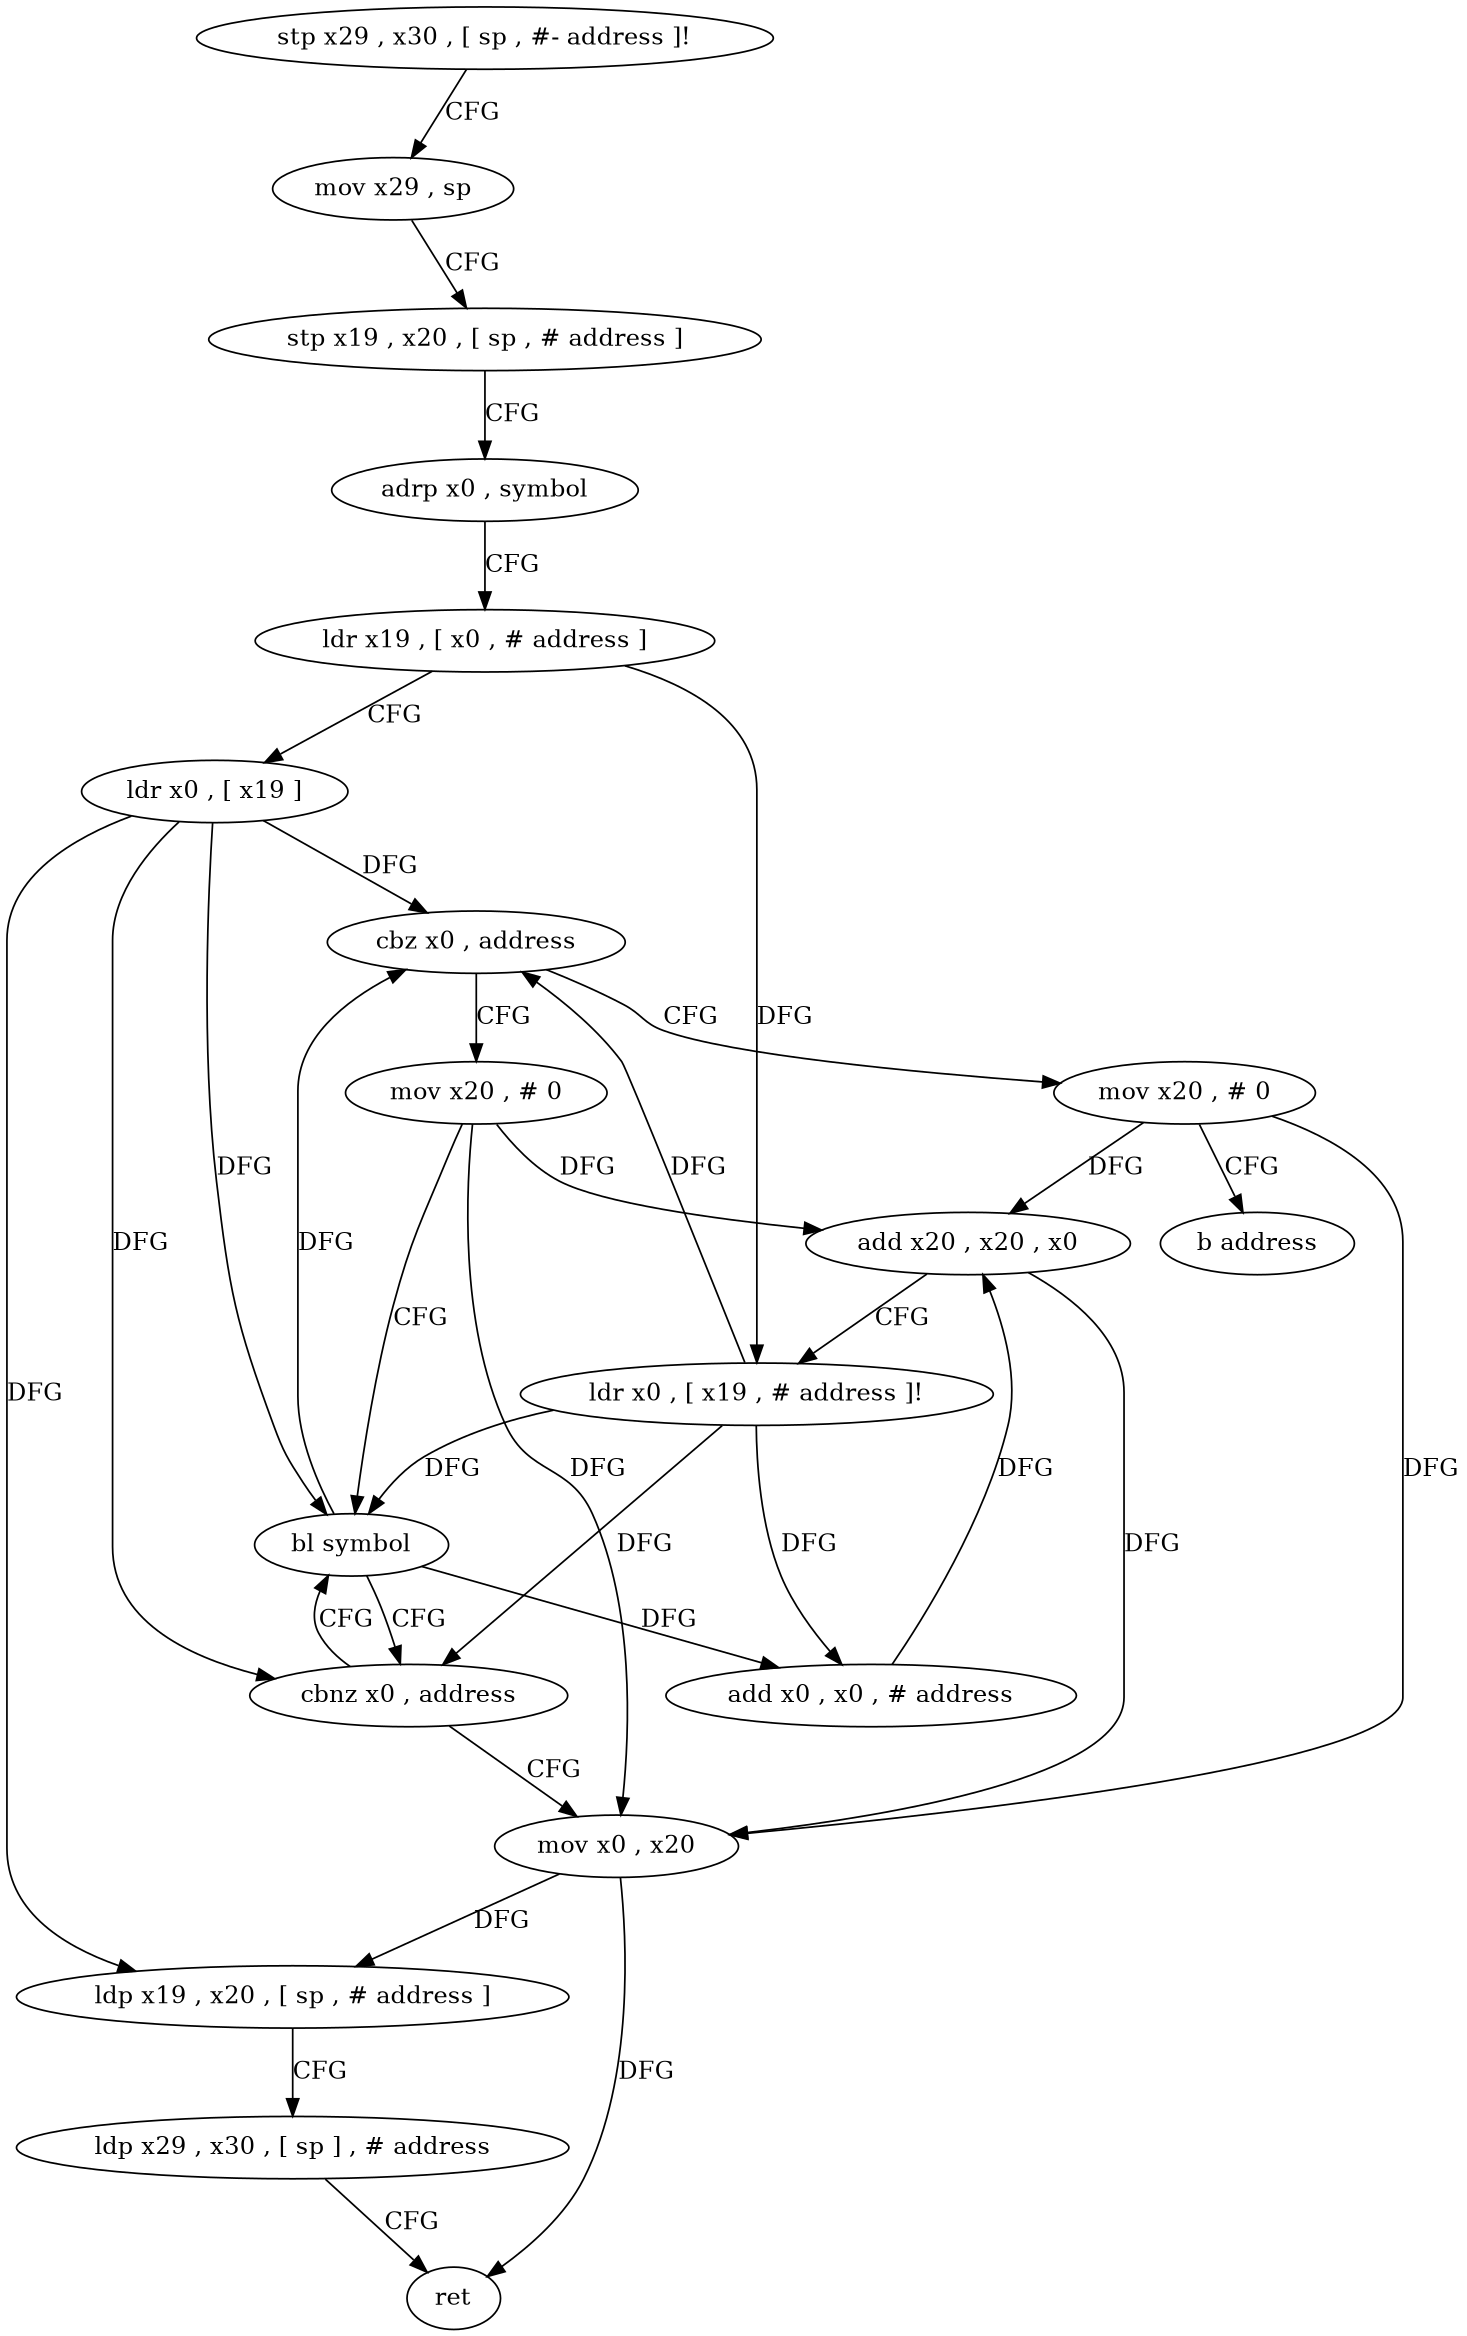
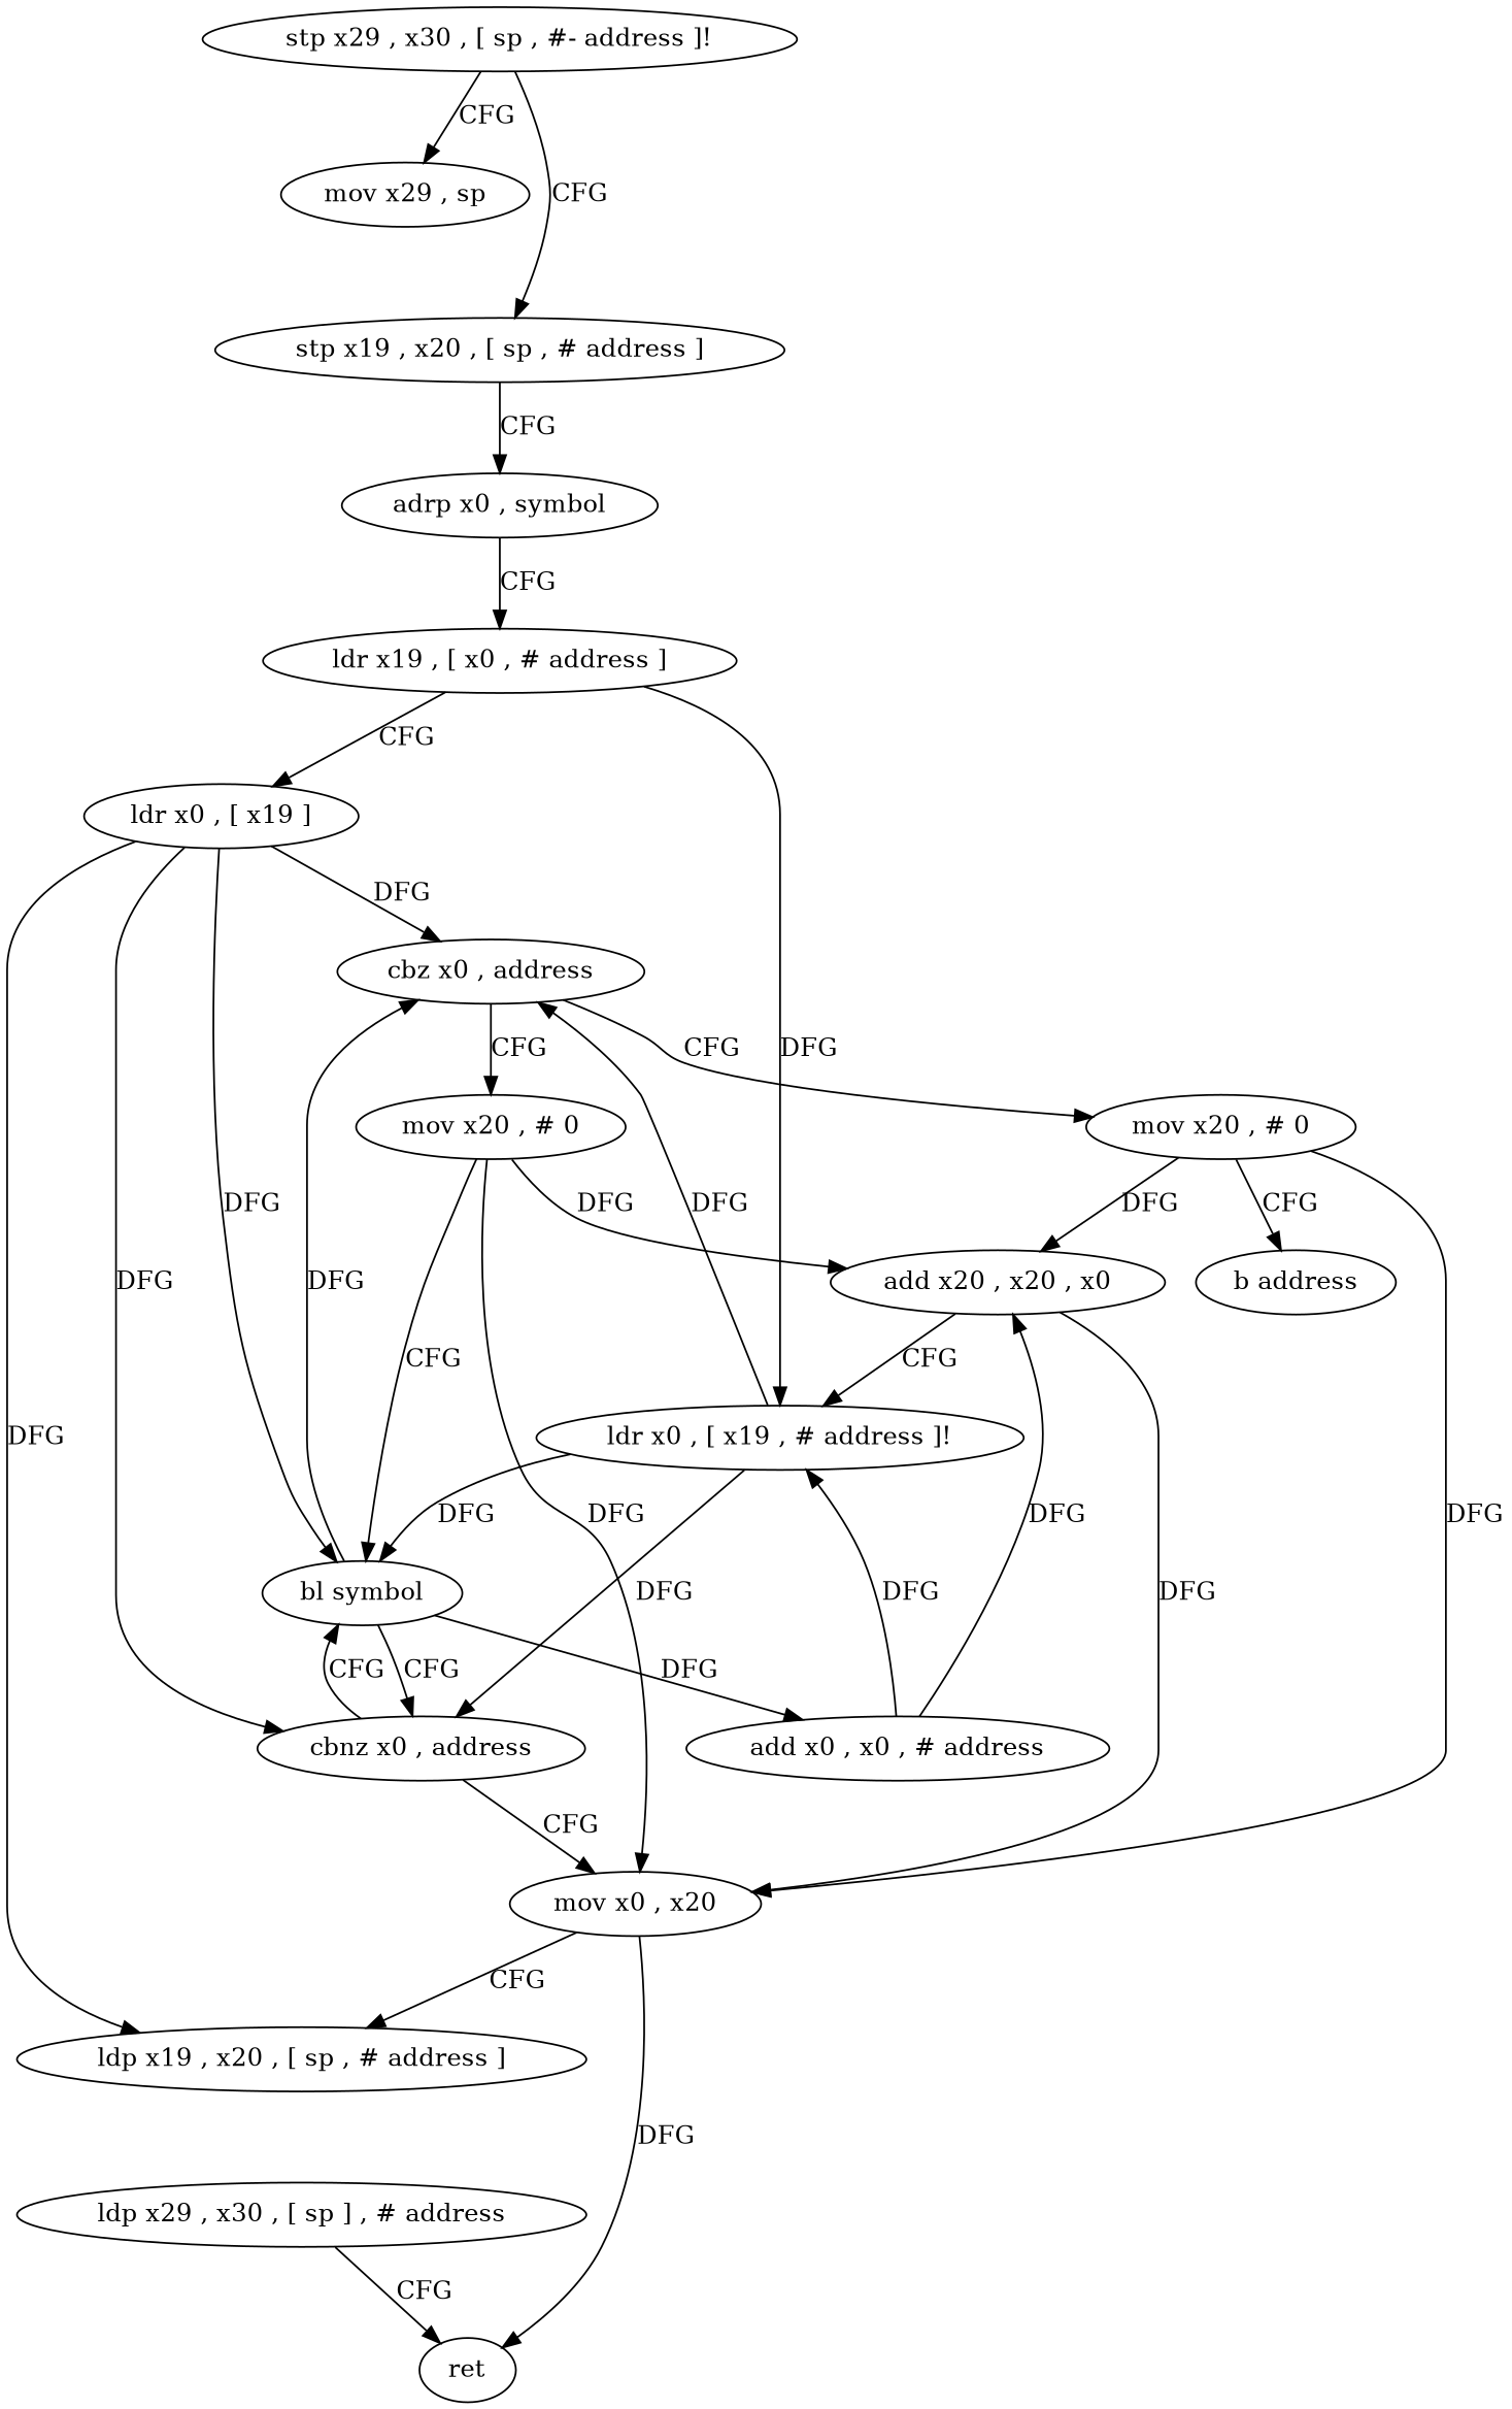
  digraph {
    n1 [label="stp x29 , x30 , [ sp , #- address ]!"]
    n2 [label="mov x29 , sp"]
    n3 [label="stp x19 , x20 , [ sp , # address ]"]
    n4 [label="adrp x0 , symbol"]
    n5 [label="ldr x19 , [ x0 , # address ]"]
    n6 [label="ldr x0 , [ x19 ]"]
    n7 [label="ldr x0 , [ x19 , # address ]!"]
    n8 [label="cbz x0 , address"]
    n9 [label="bl symbol"]
    n10 [label="cbnz x0 , address"]
    n11 [label="ldp x19 , x20 , [ sp , # address ]"]
    n12 [label="add x0 , x0 , # address"]
    n13 [label="mov x20 , # 0"]
    n14 [label="mov x20 , # 0"]
    n15 [label="add x20 , x20 , x0"]
    n16 [label="mov x0 , x20"]
    n17 [label="b address"]
    n18 [label=ret]
    n19 [label="ldp x29 , x30 , [ sp ] , # address"]
    n1 -> n2 [label=CFG]
-   n2 -> n3 [label=CFG]
+   n1 -> n3 [label=CFG]
    n3 -> n4 [label=CFG]
    n4 -> n5 [label=CFG]
    n5 -> n6 [label=CFG]
    n5 -> n7 [label=DFG]
    n6 -> n8 [label=DFG]
    n6 -> n9 [label=DFG]
    n6 -> n10 [label=DFG]
    n6 -> n11 [label=DFG]
    n7 -> n8 [label=DFG]
    n7 -> n9 [label=DFG]
    n7 -> n10 [label=DFG]
-   n7 -> n12 [label=DFG]
+   n12 -> n7 [label=DFG]
    n8 -> n13 [label=CFG]
    n8 -> n14 [label=CFG]
    n9 -> n8 [label=DFG]
    n9 -> n10 [label=CFG]
    n9 -> n12 [label=DFG]
    n10 -> n9 [label=CFG]
    n10 -> n16 [label=CFG]
-   n11 -> n19 [label=CFG]
    n12 -> n15 [label=DFG]
    n13 -> n15 [label=DFG]
    n13 -> n16 [label=DFG]
    n13 -> n17 [label=CFG]
    n14 -> n9 [label=CFG]
    n14 -> n15 [label=DFG]
    n14 -> n16 [label=DFG]
    n15 -> n7 [label=CFG]
    n15 -> n16 [label=DFG]
-   n16 -> n11 [label=DFG]
+   n16 -> n11 [label=CFG]
    n16 -> n18 [label=DFG]
    n19 -> n18 [label=CFG]
  }
